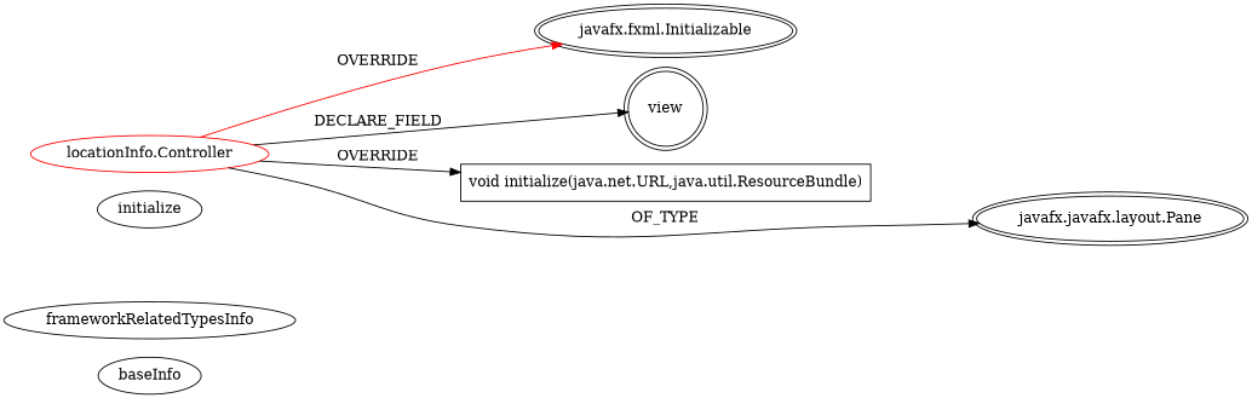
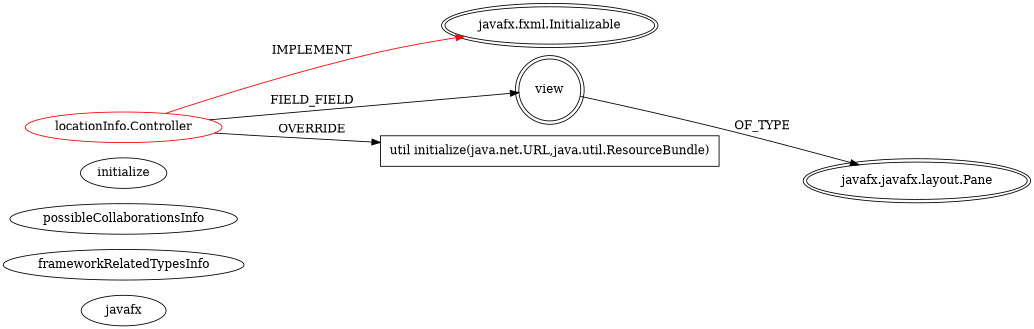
  digraph {
    rankdir=LR
-   baseInfo [category=extension_graph graphId=1659 isAnonymous=false possibleRelation=false]
+   baseInfo [category=extension_graph graphId=1659 isAnonymous=false possibleRelation=false label=javafx]
    frameworkRelatedTypesInfo [0="javafx.fxml.Initializable"]
+   possibleCollaborationsInfo
    n4 [contextSignature=Controller filePath="/a1153tm-FXProtoType/FXProtoType-master/src/prototype/Controller.java" graphId=1659 label=initialize projectName="a1153tm-FXProtoType"]
    n5 [color=red isFrameworkType=false label="locationInfo.Controller" vertexType=ROOT_CLIENT_CLASS_DECLARATION]
    n6 [isFrameworkType=true label="javafx.fxml.Initializable" peripheries=2 vertexType=FRAMEWORK_INTERFACE_TYPE]
    n7 [isFrameworkType=true label=view peripheries=2 shape=circle vertexType=FIELD_DECLARATION]
-   n8 [isFrameworkType=false label="void initialize(java.net.URL,java.util.ResourceBundle)" shape=box vertexType=OVERRIDING_METHOD_DECLARATION]
+   n8 [isFrameworkType=false label="util initialize(java.net.URL,java.util.ResourceBundle)" shape=box vertexType=OVERRIDING_METHOD_DECLARATION]
    n9 [isFrameworkType=true label="javafx.javafx.layout.Pane" peripheries=2 vertexType=FRAMEWORK_CLASS_TYPE]
-   n5 -> n6 [color=red label=OVERRIDE]
-   n5 -> n7 [label=DECLARE_FIELD]
+   n5 -> n6 [color=red label=IMPLEMENT]
+   n5 -> n7 [label=FIELD_FIELD]
    n5 -> n8 [label=OVERRIDE]
-   n5 -> n9 [label=OF_TYPE]
+   n7 -> n9 [label=OF_TYPE]
  }
